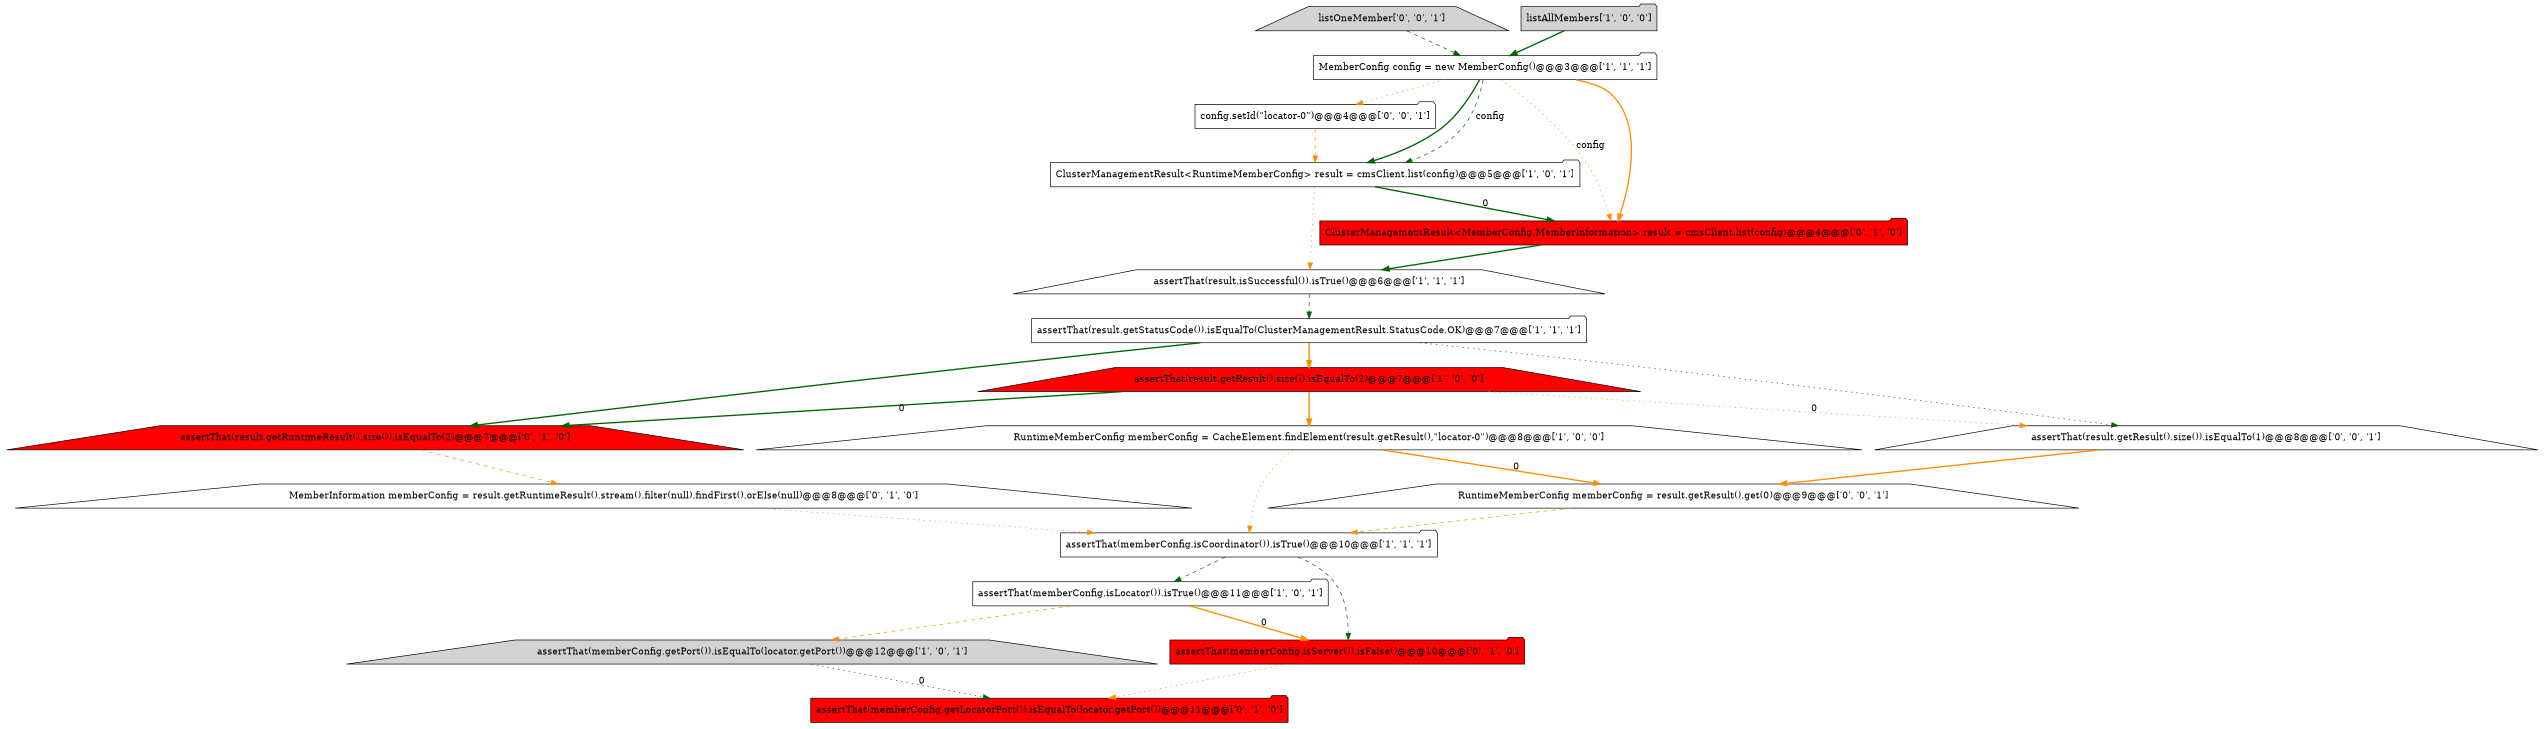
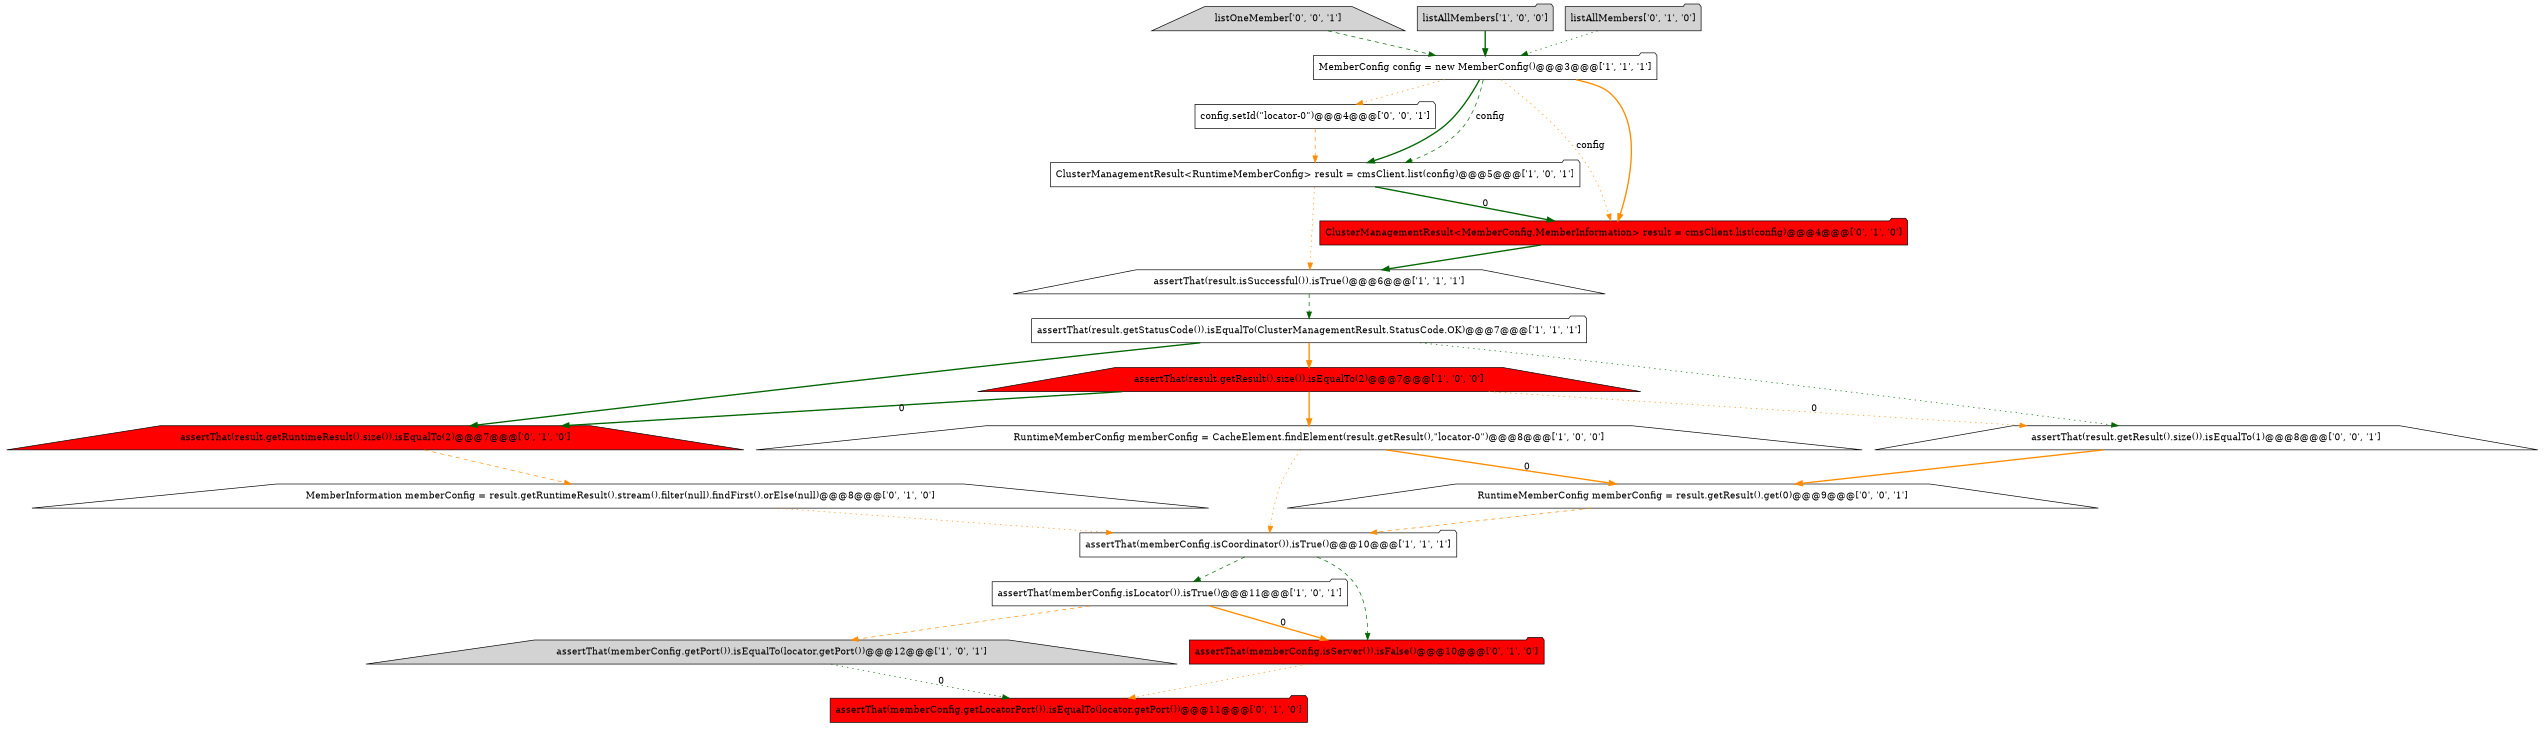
  digraph {
    node [fillcolor=white shape=folder style=filled]
    edge [style=bold color=darkorange]
    n1 [fillcolor=red label="assertThat(memberConfig.getLocatorPort()).isEqualTo(locator.getPort())@@@11@@@['0', '1', '0']"]
    n2 [fillcolor=lightgray label="assertThat(memberConfig.getPort()).isEqualTo(locator.getPort())@@@12@@@['1', '0', '1']" shape=trapezium]
    n3 [label="assertThat(result.getStatusCode()).isEqualTo(ClusterManagementResult.StatusCode.OK)@@@7@@@['1', '1', '1']"]
    n4 [fillcolor=red label="assertThat(result.getResult().size()).isEqualTo(2)@@@7@@@['1', '0', '0']" shape=trapezium]
    n5 [fillcolor=red label="assertThat(result.getRuntimeResult().size()).isEqualTo(2)@@@7@@@['0', '1', '0']" shape=trapezium]
    n6 [label="assertThat(result.getResult().size()).isEqualTo(1)@@@8@@@['0', '0', '1']" shape=trapezium]
    n7 [label="RuntimeMemberConfig memberConfig = CacheElement.findElement(result.getResult(),\"locator-0\")@@@8@@@['1', '0', '0']" shape=trapezium]
    n8 [fillcolor=red label="ClusterManagementResult<MemberConfig,MemberInformation> result = cmsClient.list(config)@@@4@@@['0', '1', '0']"]
    n9 [label="assertThat(result.isSuccessful()).isTrue()@@@6@@@['1', '1', '1']" shape=trapezium]
    n10 [label="config.setId(\"locator-0\")@@@4@@@['0', '0', '1']"]
    n11 [label="ClusterManagementResult<RuntimeMemberConfig> result = cmsClient.list(config)@@@5@@@['1', '0', '1']"]
    n12 [fillcolor=lightgray label="listOneMember['0', '0', '1']" shape=trapezium]
    n13 [label="MemberConfig config = new MemberConfig()@@@3@@@['1', '1', '1']"]
    n14 [label="assertThat(memberConfig.isCoordinator()).isTrue()@@@10@@@['1', '1', '1']"]
    n15 [fillcolor=red label="assertThat(memberConfig.isServer()).isFalse()@@@10@@@['0', '1', '0']"]
    n16 [label="assertThat(memberConfig.isLocator()).isTrue()@@@11@@@['1', '0', '1']"]
    n17 [fillcolor=lightgray label="listAllMembers['1', '0', '0']"]
    n18 [label="RuntimeMemberConfig memberConfig = result.getResult().get(0)@@@9@@@['0', '0', '1']" shape=trapezium]
    n19 [label="MemberInformation memberConfig = result.getRuntimeResult().stream().filter(null).findFirst().orElse(null)@@@8@@@['0', '1', '0']" shape=trapezium]
+   n20 [fillcolor=lightgray label="listAllMembers['0', '1', '0']"]
    n2 -> n1 [label=0 style=dotted color=darkgreen]
    n3 -> n4
    n3 -> n5 [color=darkgreen]
    n3 -> n6 [style=dotted color=darkgreen]
    n4 -> n5 [label=0 color=darkgreen]
    n4 -> n6 [label=0 style=dotted]
    n4 -> n7
    n5 -> n19 [style=dashed]
    n6 -> n18
    n7 -> n14 [style=dotted]
    n7 -> n18 [label=0]
    n8 -> n9 [color=darkgreen]
    n9 -> n3 [style=dashed color=darkgreen]
    n10 -> n11 [style=dashed]
    n11 -> n8 [label=0 color=darkgreen]
    n11 -> n9 [style=dotted]
    n12 -> n13 [style=dashed color=darkgreen]
    n13 -> n8
    n13 -> n8 [label=config style=dotted]
    n13 -> n10 [style=dotted]
    n13 -> n11 [color=darkgreen]
    n13 -> n11 [label=config style=dashed color=darkgreen]
    n14 -> n15 [style=dashed color=darkgreen]
    n14 -> n16 [style=dashed color=darkgreen]
    n15 -> n1 [style=dotted]
    n16 -> n2 [style=dashed]
    n16 -> n15 [label=0]
    n17 -> n13 [color=darkgreen]
    n18 -> n14 [style=dashed]
    n19 -> n14 [style=dotted]
+   n20 -> n13 [style=dotted color=darkgreen]
  }
